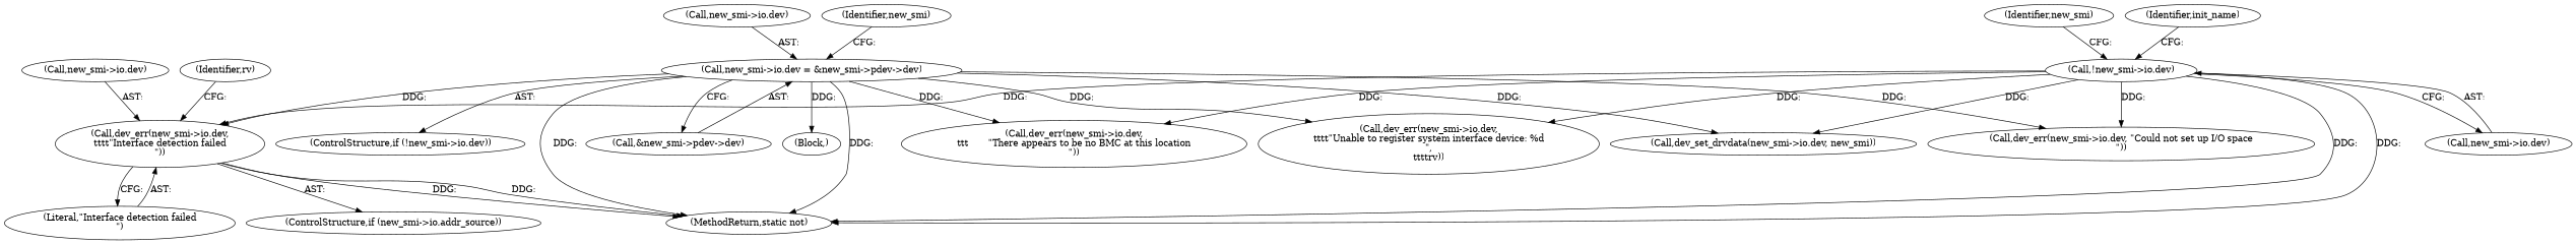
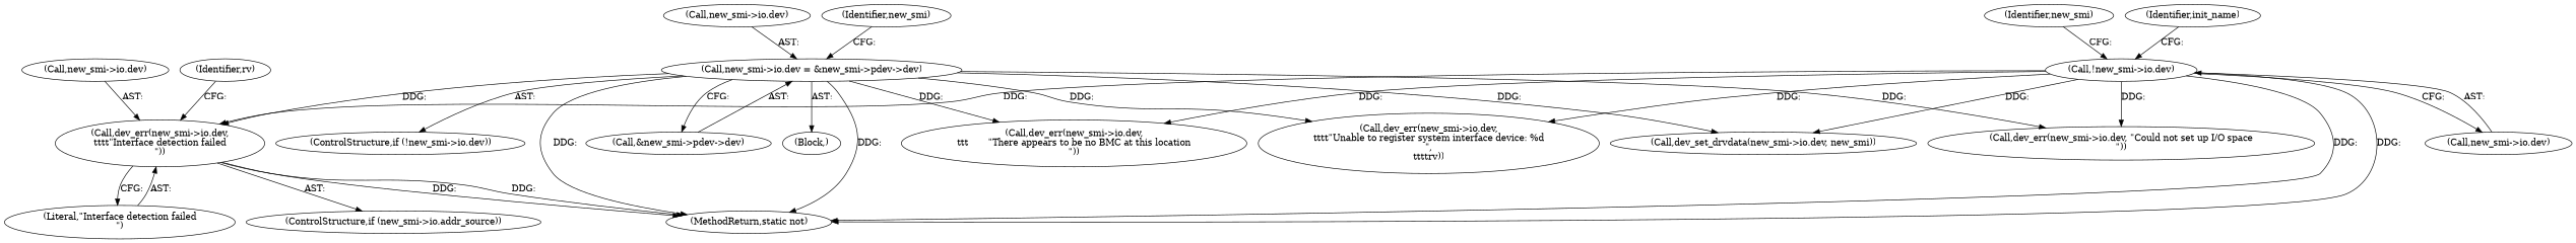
  digraph {
    n1 [label="(Call,dev_err(new_smi->io.dev,\n\t\t\t\t\"Interface detection failed\n\"))"]
    n2 [label="(Literal,\"Interface detection failed\n\")"]
    n3 [label="(ControlStructure,if (new_smi->io.addr_source))"]
    n4 [label="(MethodReturn,static not)"]
    n5 [label="(Call,new_smi->io.dev = &new_smi->pdev->dev)"]
    n6 [label="(Call,&new_smi->pdev->dev)"]
    n7 [label="(Call,dev_err(new_smi->io.dev,\n\t\t\t       \"There appears to be no BMC at this location\n\"))"]
    n8 [label="(Block,)"]
    n9 [label="(Call,dev_err(new_smi->io.dev,\n\t\t\t\t\"Unable to register system interface device: %d\n\",\n\t\t\t\trv))"]
    n10 [label="(Call,dev_err(new_smi->io.dev, \"Could not set up I/O space\n\"))"]
    n11 [label="(Call,dev_set_drvdata(new_smi->io.dev, new_smi))"]
    n12 [label="(ControlStructure,if (!new_smi->io.dev))"]
    n13 [label="(Call,!new_smi->io.dev)"]
    n14 [label="(Call,new_smi->io.dev)"]
    n15 [label="(Identifier,new_smi)"]
    n16 [label="(Call,new_smi->io.dev)"]
    n17 [label="(Call,new_smi->io.dev)"]
    n18 [label="(Identifier,init_name)"]
    n19 [label="(Identifier,new_smi)"]
    n20 [label="(Identifier,rv)"]
    n1 -> n2 [label="CFG: "]
    n1 -> n3 [label="AST: "]
    n1 -> n4 [label="DDG: "]
    n1 -> n4 [label="DDG: "]
    n2 -> n1 [label="AST: "]
    n5 -> n1 [label="DDG: "]
    n5 -> n4 [label="DDG: "]
    n5 -> n4 [label="DDG: "]
    n5 -> n6 [label="CFG: "]
    n5 -> n7 [label="DDG: "]
-   n5 -> n8 [label="DDG: "]
+   n5 -> n8 [label="AST: "]
    n5 -> n9 [label="DDG: "]
    n5 -> n10 [label="DDG: "]
    n5 -> n11 [label="DDG: "]
    n5 -> n12 [label="AST: "]
    n6 -> n5 [label="AST: "]
    n13 -> n1 [label="DDG: "]
    n13 -> n4 [label="DDG: "]
    n13 -> n4 [label="DDG: "]
    n13 -> n7 [label="DDG: "]
    n13 -> n9 [label="DDG: "]
    n13 -> n10 [label="DDG: "]
    n13 -> n11 [label="DDG: "]
    n13 -> n14 [label="CFG: "]
    n14 -> n13 [label="AST: "]
    n15 -> n13 [label="CFG: "]
    n16 -> n1 [label="AST: "]
    n17 -> n5 [label="AST: "]
    n18 -> n13 [label="CFG: "]
    n19 -> n5 [label="CFG: "]
    n20 -> n1 [label="CFG: "]
  }
